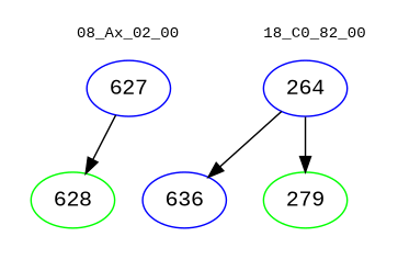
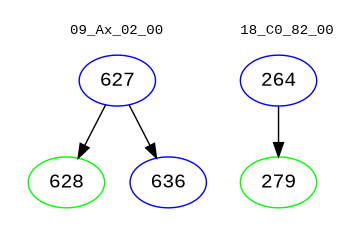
  digraph {
    fontname="Liberation Mono"
    node [color=blue fontname="Liberation Mono"]
    edge [color=black fontname="Liberation Mono"]
    n1 [label=627]
    n2 [color=green label=628]
    n3 [label=636]
    n4 [label=264]
    n5 [color=green label=279]
    subgraph cluster_1 {
      color=white
      fontsize=10
-     label="08_Ax_02_00"
+     label="09_Ax_02_00"
      n1
      n2
      n3
    }
    subgraph cluster_2 {
      color=white
      fontsize=10
      label="18_C0_82_00"
      n4
      n5
    }
    n1 -> n2
-   n4 -> n3
+   n1 -> n3
    n4 -> n5
  }
